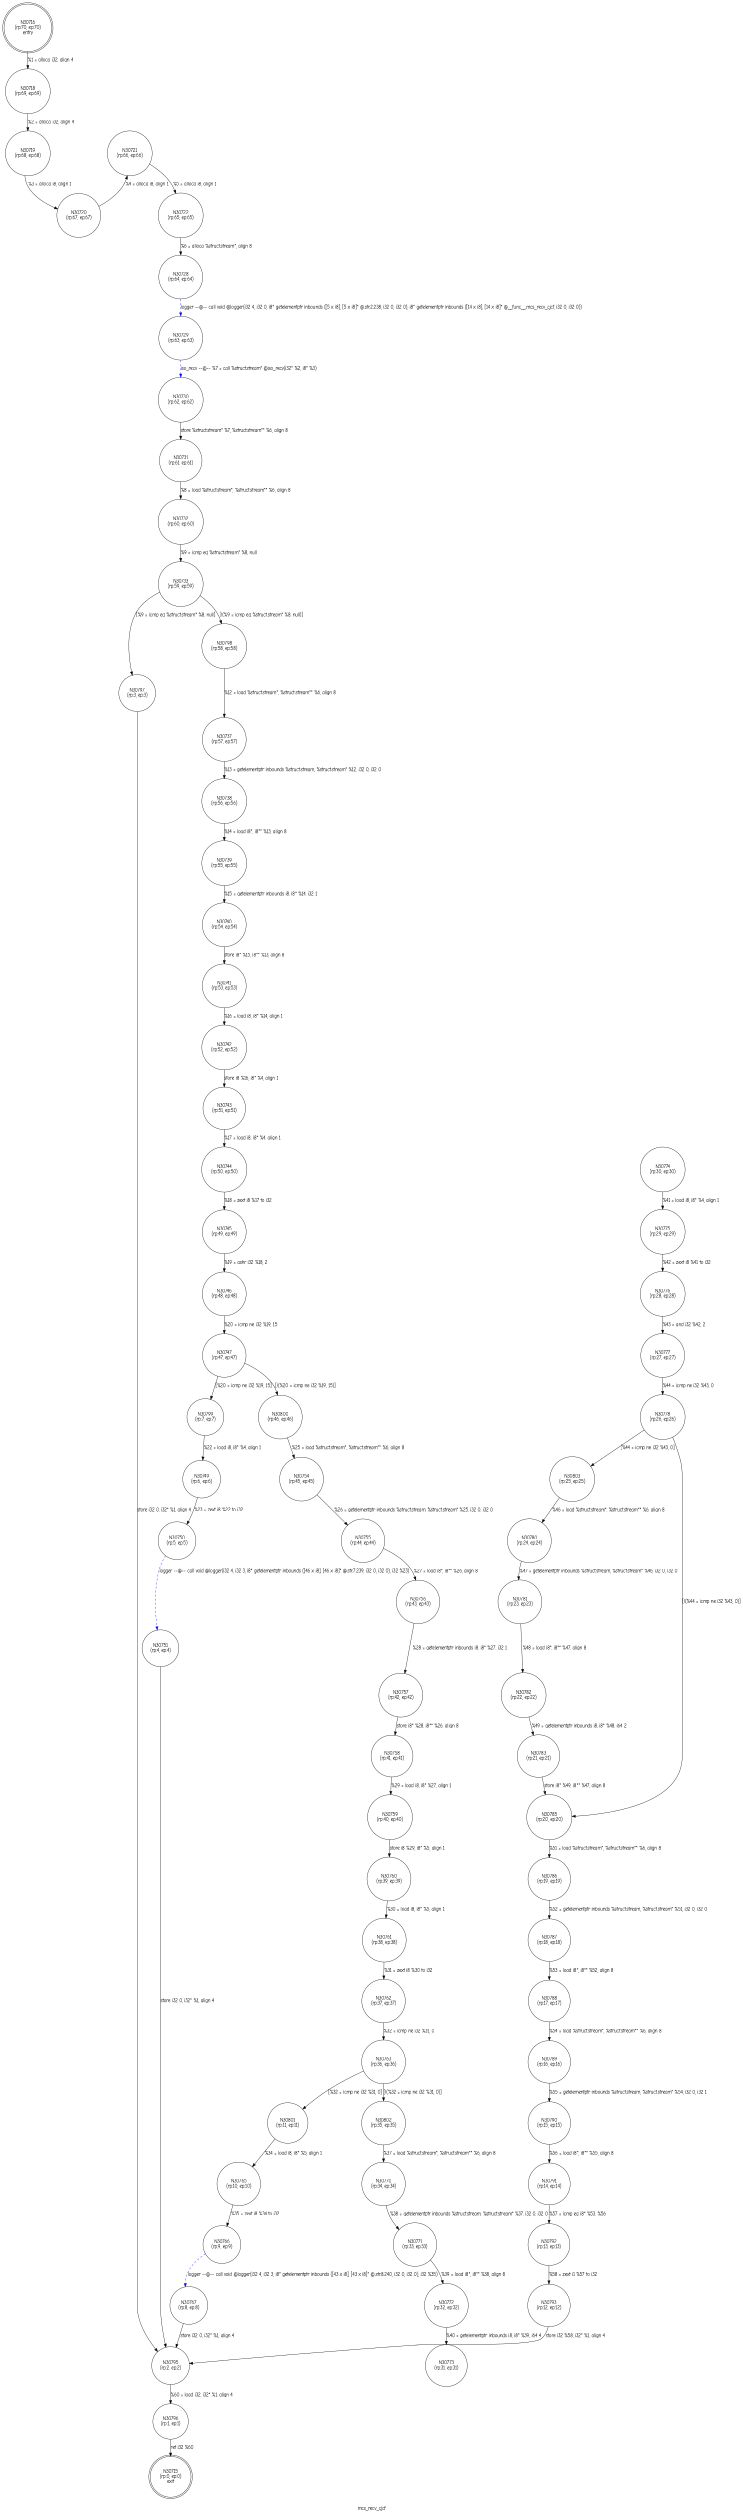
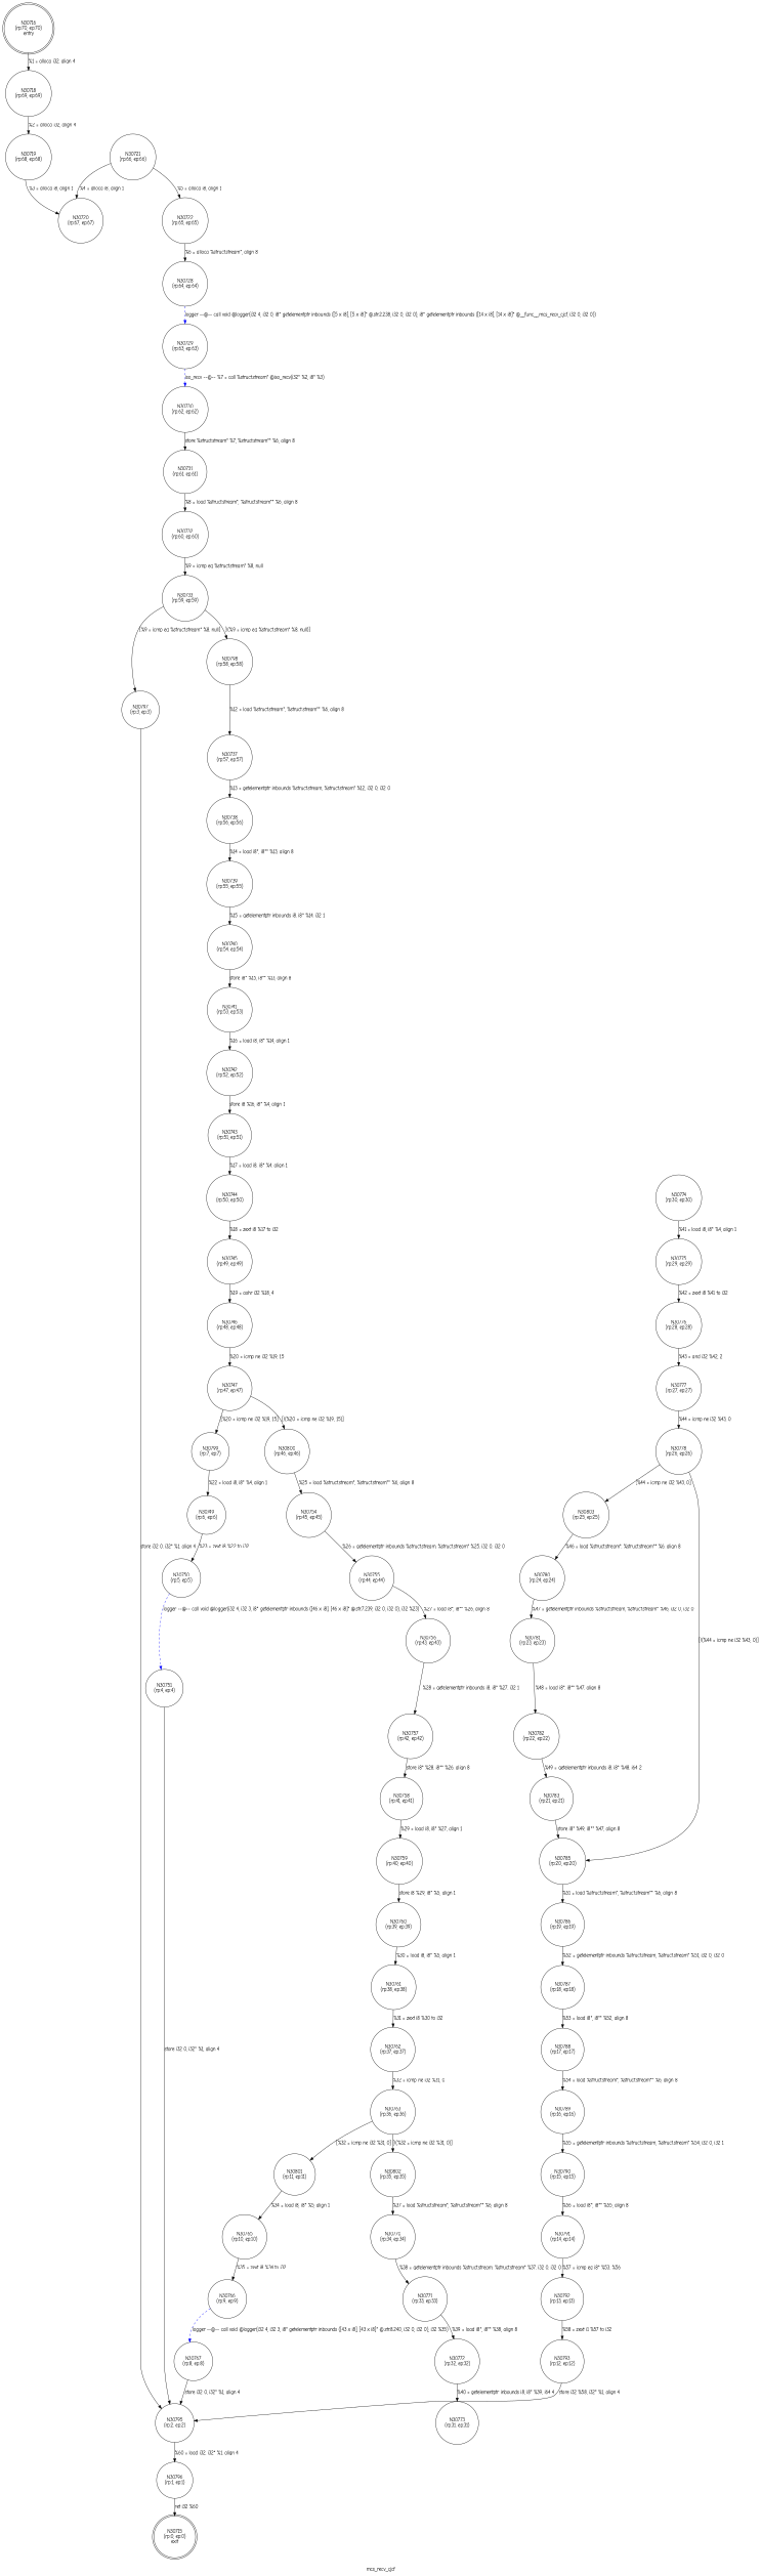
  digraph {
    fontname="Comic Neue"
    label=mcs_recv_cjcf
    node [fontname="Comic Neue" shape=circle]
    edge [fontname="Comic Neue"]
    n1 [label="N30715\n(rp:0, ep:0)\nexit" shape=doublecircle]
    n2 [label="N30716\n(rp:70, ep:70)\nentry" shape=doublecircle]
    n3 [label="N30718\n(rp:69, ep:69)"]
    n4 [label="N30719\n(rp:68, ep:68)"]
    n5 [label="N30720\n(rp:67, ep:67)"]
    n6 [label="N30721\n(rp:66, ep:66)"]
    n7 [label="N30722\n(rp:65, ep:65)"]
    n8 [label="N30728\n(rp:64, ep:64)"]
    n9 [label="N30729\n(rp:63, ep:63)"]
    n10 [label="N30730\n(rp:62, ep:62)"]
    n11 [label="N30731\n(rp:61, ep:61)"]
    n12 [label="N30732\n(rp:60, ep:60)"]
    n13 [label="N30733\n(rp:59, ep:59)"]
    n14 [label="N30797\n(rp:3, ep:3)"]
    n15 [label="N30798\n(rp:58, ep:58)"]
    n16 [label="N30795\n(rp:2, ep:2)"]
    n17 [label="N30737\n(rp:57, ep:57)"]
    n18 [label="N30796\n(rp:1, ep:1)"]
    n19 [label="N30738\n(rp:56, ep:56)"]
    n20 [label="N30739\n(rp:55, ep:55)"]
    n21 [label="N30740\n(rp:54, ep:54)"]
    n22 [label="N30741\n(rp:53, ep:53)"]
    n23 [label="N30742\n(rp:52, ep:52)"]
    n24 [label="N30743\n(rp:51, ep:51)"]
    n25 [label="N30744\n(rp:50, ep:50)"]
    n26 [label="N30745\n(rp:49, ep:49)"]
    n27 [label="N30746\n(rp:48, ep:48)"]
    n28 [label="N30747\n(rp:47, ep:47)"]
    n29 [label="N30799\n(rp:7, ep:7)"]
    n30 [label="N30800\n(rp:46, ep:46)"]
    n31 [label="N30749\n(rp:6, ep:6)"]
    n32 [label="N30754\n(rp:45, ep:45)"]
    n33 [label="N30750\n(rp:5, ep:5)"]
    n34 [label="N30755\n(rp:44, ep:44)"]
    n35 [label="N30751\n(rp:4, ep:4)"]
    n36 [label="N30756\n(rp:43, ep:43)"]
    n37 [label="N30757\n(rp:42, ep:42)"]
    n38 [label="N30758\n(rp:41, ep:41)"]
    n39 [label="N30759\n(rp:40, ep:40)"]
    n40 [label="N30760\n(rp:39, ep:39)"]
    n41 [label="N30761\n(rp:38, ep:38)"]
    n42 [label="N30762\n(rp:37, ep:37)"]
    n43 [label="N30763\n(rp:36, ep:36)"]
    n44 [label="N30801\n(rp:11, ep:11)"]
    n45 [label="N30802\n(rp:35, ep:35)"]
    n46 [label="N30765\n(rp:10, ep:10)"]
    n47 [label="N30770\n(rp:34, ep:34)"]
    n48 [label="N30766\n(rp:9, ep:9)"]
    n49 [label="N30771\n(rp:33, ep:33)"]
    n50 [label="N30767\n(rp:8, ep:8)"]
    n51 [label="N30772\n(rp:32, ep:32)"]
    n52 [label="N30773\n(rp:31, ep:31)"]
    n53 [label="N30774\n(rp:30, ep:30)"]
    n54 [label="N30775\n(rp:29, ep:29)"]
    n55 [label="N30776\n(rp:28, ep:28)"]
    n56 [label="N30777\n(rp:27, ep:27)"]
    n57 [label="N30778\n(rp:26, ep:26)"]
    n58 [label="N30803\n(rp:25, ep:25)"]
    n59 [label="N30785\n(rp:20, ep:20)"]
    n60 [label="N30780\n(rp:24, ep:24)"]
    n61 [label="N30786\n(rp:19, ep:19)"]
    n62 [label="N30781\n(rp:23, ep:23)"]
    n63 [label="N30787\n(rp:18, ep:18)"]
    n64 [label="N30782\n(rp:22, ep:22)"]
    n65 [label="N30783\n(rp:21, ep:21)"]
    n66 [label="N30788\n(rp:17, ep:17)"]
    n67 [label="N30789\n(rp:16, ep:16)"]
    n68 [label="N30790\n(rp:15, ep:15)"]
    n69 [label="N30791\n(rp:14, ep:14)"]
    n70 [label="N30792\n(rp:13, ep:13)"]
    n71 [label="N30793\n(rp:12, ep:12)"]
    n2 -> n3 [label="%1 = alloca i32, align 4"]
    n3 -> n4 [label="%2 = alloca i32, align 4"]
    n4 -> n5 [label="%3 = alloca i8, align 1"]
-   n5 -> n6 [label="%4 = alloca i8, align 1"]
+   n6 -> n5 [label="%4 = alloca i8, align 1"]
    n6 -> n7 [label="%5 = alloca i8, align 1"]
    n7 -> n8 [label="%6 = alloca %struct.stream*, align 8"]
    n8 -> n9 [color=blue label="logger --@-- call void @logger(i32 4, i32 0, i8* getelementptr inbounds ([5 x i8], [5 x i8]* @.str.2.238, i32 0, i32 0), i8* getelementptr inbounds ([14 x i8], [14 x i8]* @__func__.mcs_recv_cjcf, i32 0, i32 0))" style=dashed]
    n9 -> n10 [color=blue label="iso_recv --@-- %7 = call %struct.stream* @iso_recv(i32* %2, i8* %3)" style=dashed]
    n10 -> n11 [label="store %struct.stream* %7, %struct.stream** %6, align 8"]
    n11 -> n12 [label="%8 = load %struct.stream*, %struct.stream** %6, align 8"]
    n12 -> n13 [label="%9 = icmp eq %struct.stream* %8, null"]
    n13 -> n14 [label="[%9 = icmp eq %struct.stream* %8, null]"]
    n13 -> n15 [label="[!(%9 = icmp eq %struct.stream* %8, null)]"]
    n14 -> n16 [label="store i32 0, i32* %1, align 4"]
    n15 -> n17 [label="%12 = load %struct.stream*, %struct.stream** %6, align 8"]
    n16 -> n18 [label="%60 = load i32, i32* %1, align 4"]
    n17 -> n19 [label="%13 = getelementptr inbounds %struct.stream, %struct.stream* %12, i32 0, i32 0"]
    n18 -> n1 [label="ret i32 %60"]
    n19 -> n20 [label="%14 = load i8*, i8** %13, align 8"]
    n20 -> n21 [label="%15 = getelementptr inbounds i8, i8* %14, i32 1"]
    n21 -> n22 [label="store i8* %15, i8** %13, align 8"]
    n22 -> n23 [label="%16 = load i8, i8* %14, align 1"]
    n23 -> n24 [label="store i8 %16, i8* %4, align 1"]
    n24 -> n25 [label="%17 = load i8, i8* %4, align 1"]
    n25 -> n26 [label="%18 = zext i8 %17 to i32"]
-   n26 -> n27 [label="%19 = ashr i32 %18, 2"]
+   n26 -> n27 [label="%19 = ashr i32 %18, 4"]
    n27 -> n28 [label="%20 = icmp ne i32 %19, 15"]
    n28 -> n29 [label="[%20 = icmp ne i32 %19, 15]"]
    n28 -> n30 [label="[!(%20 = icmp ne i32 %19, 15)]"]
    n29 -> n31 [label="%22 = load i8, i8* %4, align 1"]
    n30 -> n32 [label="%25 = load %struct.stream*, %struct.stream** %6, align 8"]
    n31 -> n33 [label="%23 = zext i8 %22 to i32"]
    n32 -> n34 [label="%26 = getelementptr inbounds %struct.stream, %struct.stream* %25, i32 0, i32 0"]
    n33 -> n35 [color=blue label="logger --@-- call void @logger(i32 4, i32 3, i8* getelementptr inbounds ([46 x i8], [46 x i8]* @.str.7.239, i32 0, i32 0), i32 %23)" style=dashed]
    n34 -> n36 [label="%27 = load i8*, i8** %26, align 8"]
    n35 -> n16 [label="store i32 0, i32* %1, align 4"]
    n36 -> n37 [label="%28 = getelementptr inbounds i8, i8* %27, i32 1"]
    n37 -> n38 [label="store i8* %28, i8** %26, align 8"]
    n38 -> n39 [label="%29 = load i8, i8* %27, align 1"]
    n39 -> n40 [label="store i8 %29, i8* %5, align 1"]
    n40 -> n41 [label="%30 = load i8, i8* %5, align 1"]
    n41 -> n42 [label="%31 = zext i8 %30 to i32"]
    n42 -> n43 [label="%32 = icmp ne i32 %31, 0"]
    n43 -> n44 [label="[%32 = icmp ne i32 %31, 0]"]
    n43 -> n45 [label="[!(%32 = icmp ne i32 %31, 0)]"]
    n44 -> n46 [label="%34 = load i8, i8* %5, align 1"]
    n45 -> n47 [label="%37 = load %struct.stream*, %struct.stream** %6, align 8"]
    n46 -> n48 [label="%35 = zext i8 %34 to i32"]
    n47 -> n49 [label="%38 = getelementptr inbounds %struct.stream, %struct.stream* %37, i32 0, i32 0"]
    n48 -> n50 [color=blue label="logger --@-- call void @logger(i32 4, i32 3, i8* getelementptr inbounds ([43 x i8], [43 x i8]* @.str.8.240, i32 0, i32 0), i32 %35)" style=dashed]
    n49 -> n51 [label="%39 = load i8*, i8** %38, align 8"]
    n50 -> n16 [label="store i32 0, i32* %1, align 4"]
    n51 -> n52 [label="%40 = getelementptr inbounds i8, i8* %39, i64 4"]
    n53 -> n54 [label="%41 = load i8, i8* %4, align 1"]
    n54 -> n55 [label="%42 = zext i8 %41 to i32"]
    n55 -> n56 [label="%43 = and i32 %42, 2"]
    n56 -> n57 [label="%44 = icmp ne i32 %43, 0"]
    n57 -> n58 [label="[%44 = icmp ne i32 %43, 0]"]
    n57 -> n59 [label="[!(%44 = icmp ne i32 %43, 0)]"]
    n58 -> n60 [label="%46 = load %struct.stream*, %struct.stream** %6, align 8"]
    n59 -> n61 [label="%51 = load %struct.stream*, %struct.stream** %6, align 8"]
    n60 -> n62 [label="%47 = getelementptr inbounds %struct.stream, %struct.stream* %46, i32 0, i32 0"]
    n61 -> n63 [label="%52 = getelementptr inbounds %struct.stream, %struct.stream* %51, i32 0, i32 0"]
    n62 -> n64 [label="%48 = load i8*, i8** %47, align 8"]
    n63 -> n66 [label="%53 = load i8*, i8** %52, align 8"]
    n64 -> n65 [label="%49 = getelementptr inbounds i8, i8* %48, i64 2"]
    n65 -> n59 [label="store i8* %49, i8** %47, align 8"]
    n66 -> n67 [label="%54 = load %struct.stream*, %struct.stream** %6, align 8"]
    n67 -> n68 [label="%55 = getelementptr inbounds %struct.stream, %struct.stream* %54, i32 0, i32 1"]
    n68 -> n69 [label="%56 = load i8*, i8** %55, align 8"]
    n69 -> n70 [label="%57 = icmp eq i8* %53, %56"]
    n70 -> n71 [label="%58 = zext i1 %57 to i32"]
    n71 -> n16 [label="store i32 %58, i32* %1, align 4"]
  }
